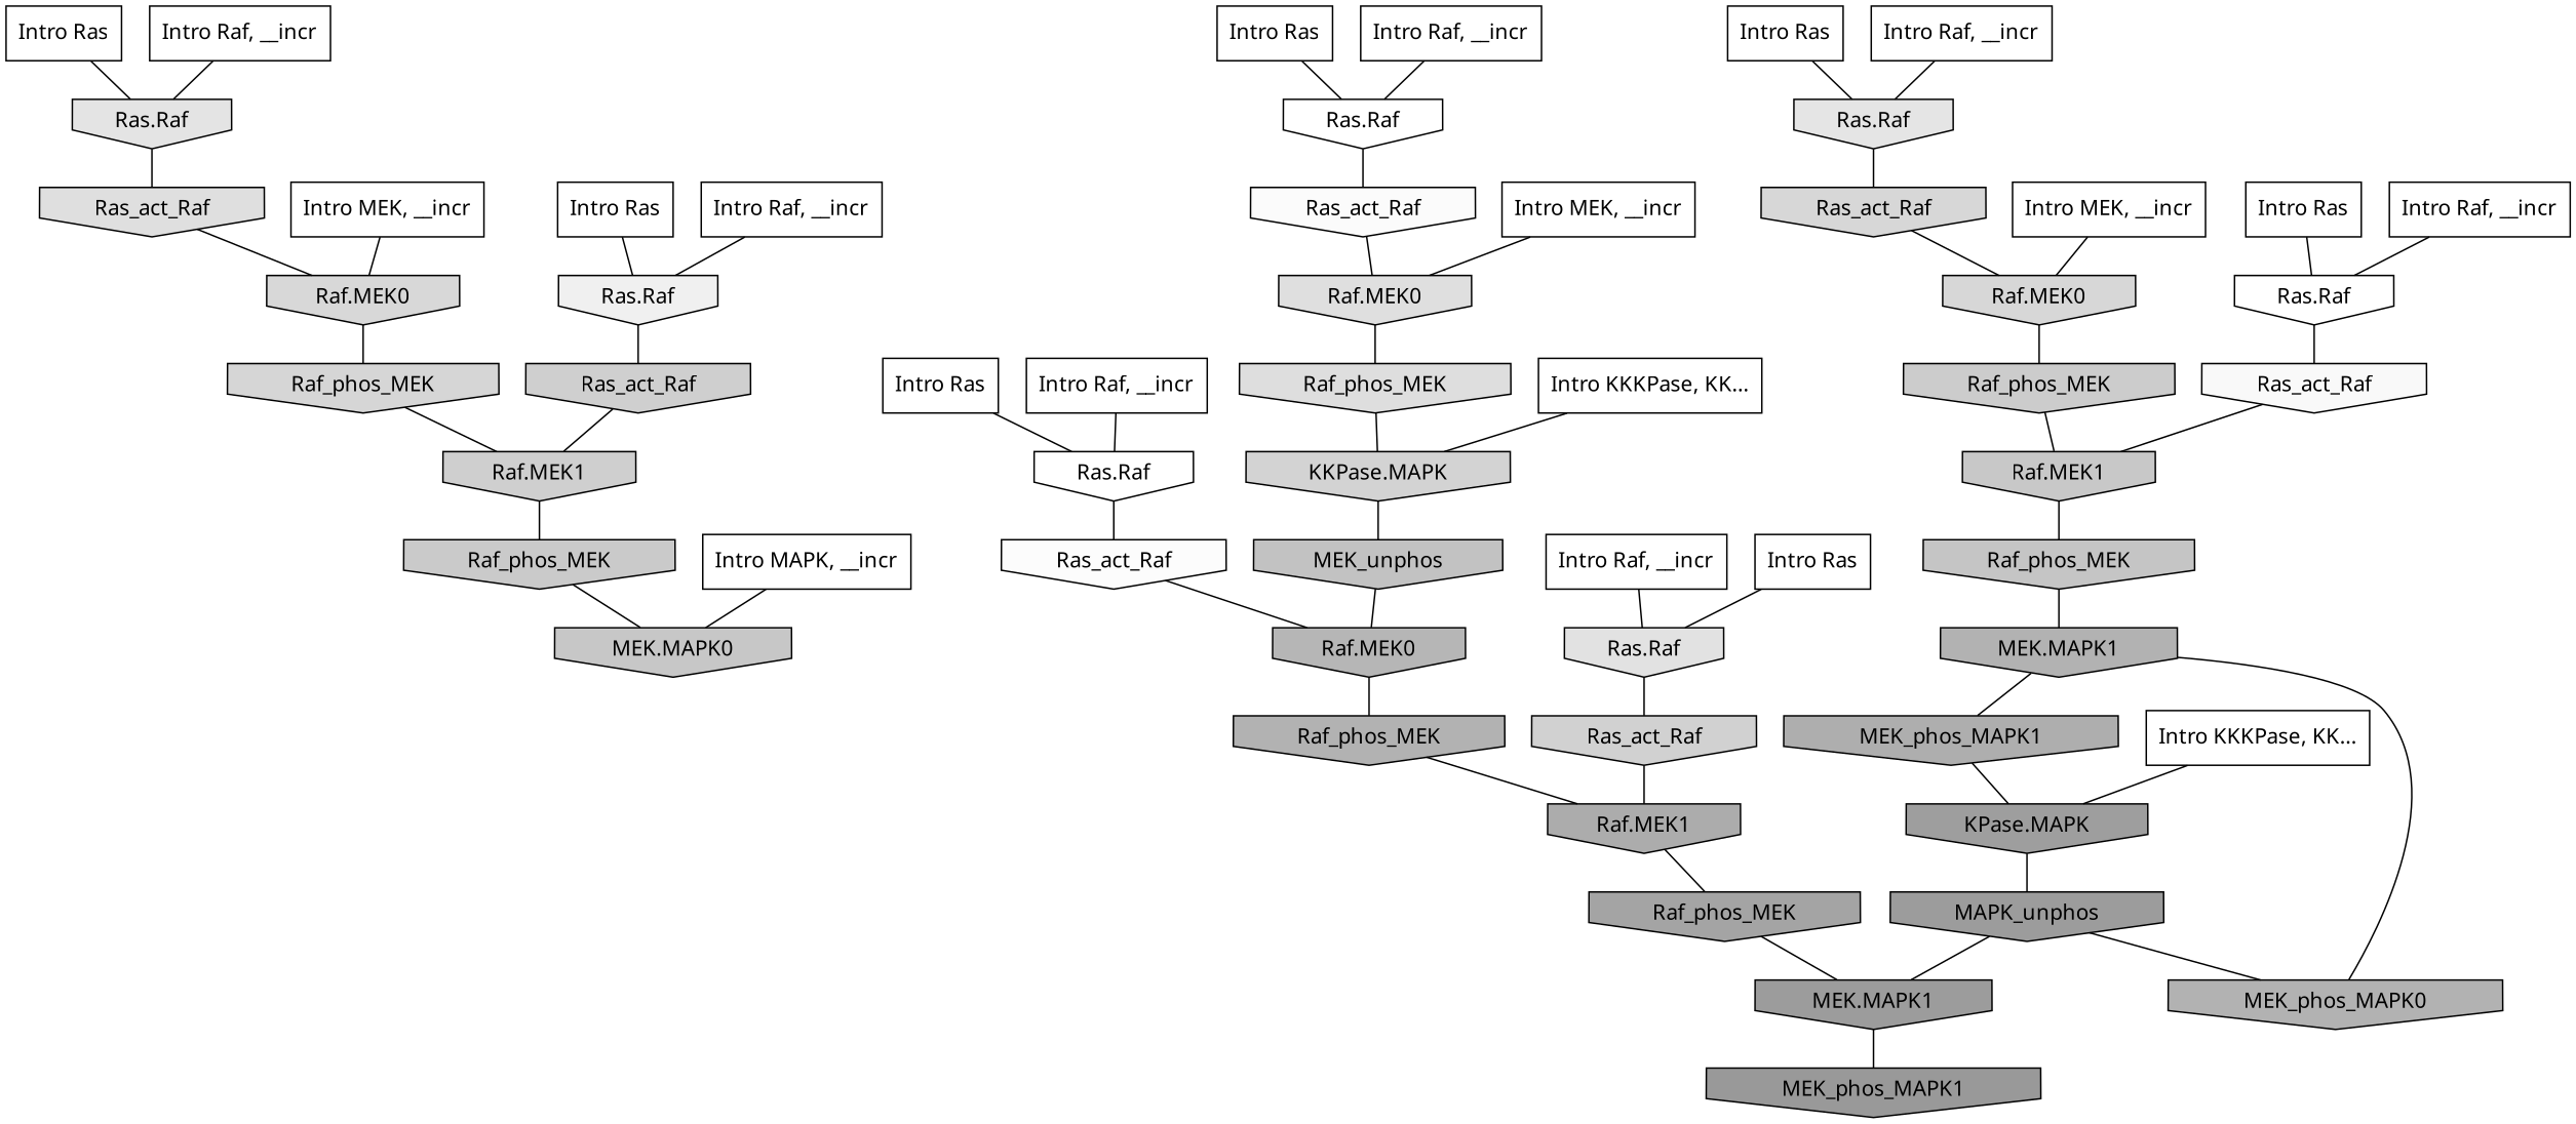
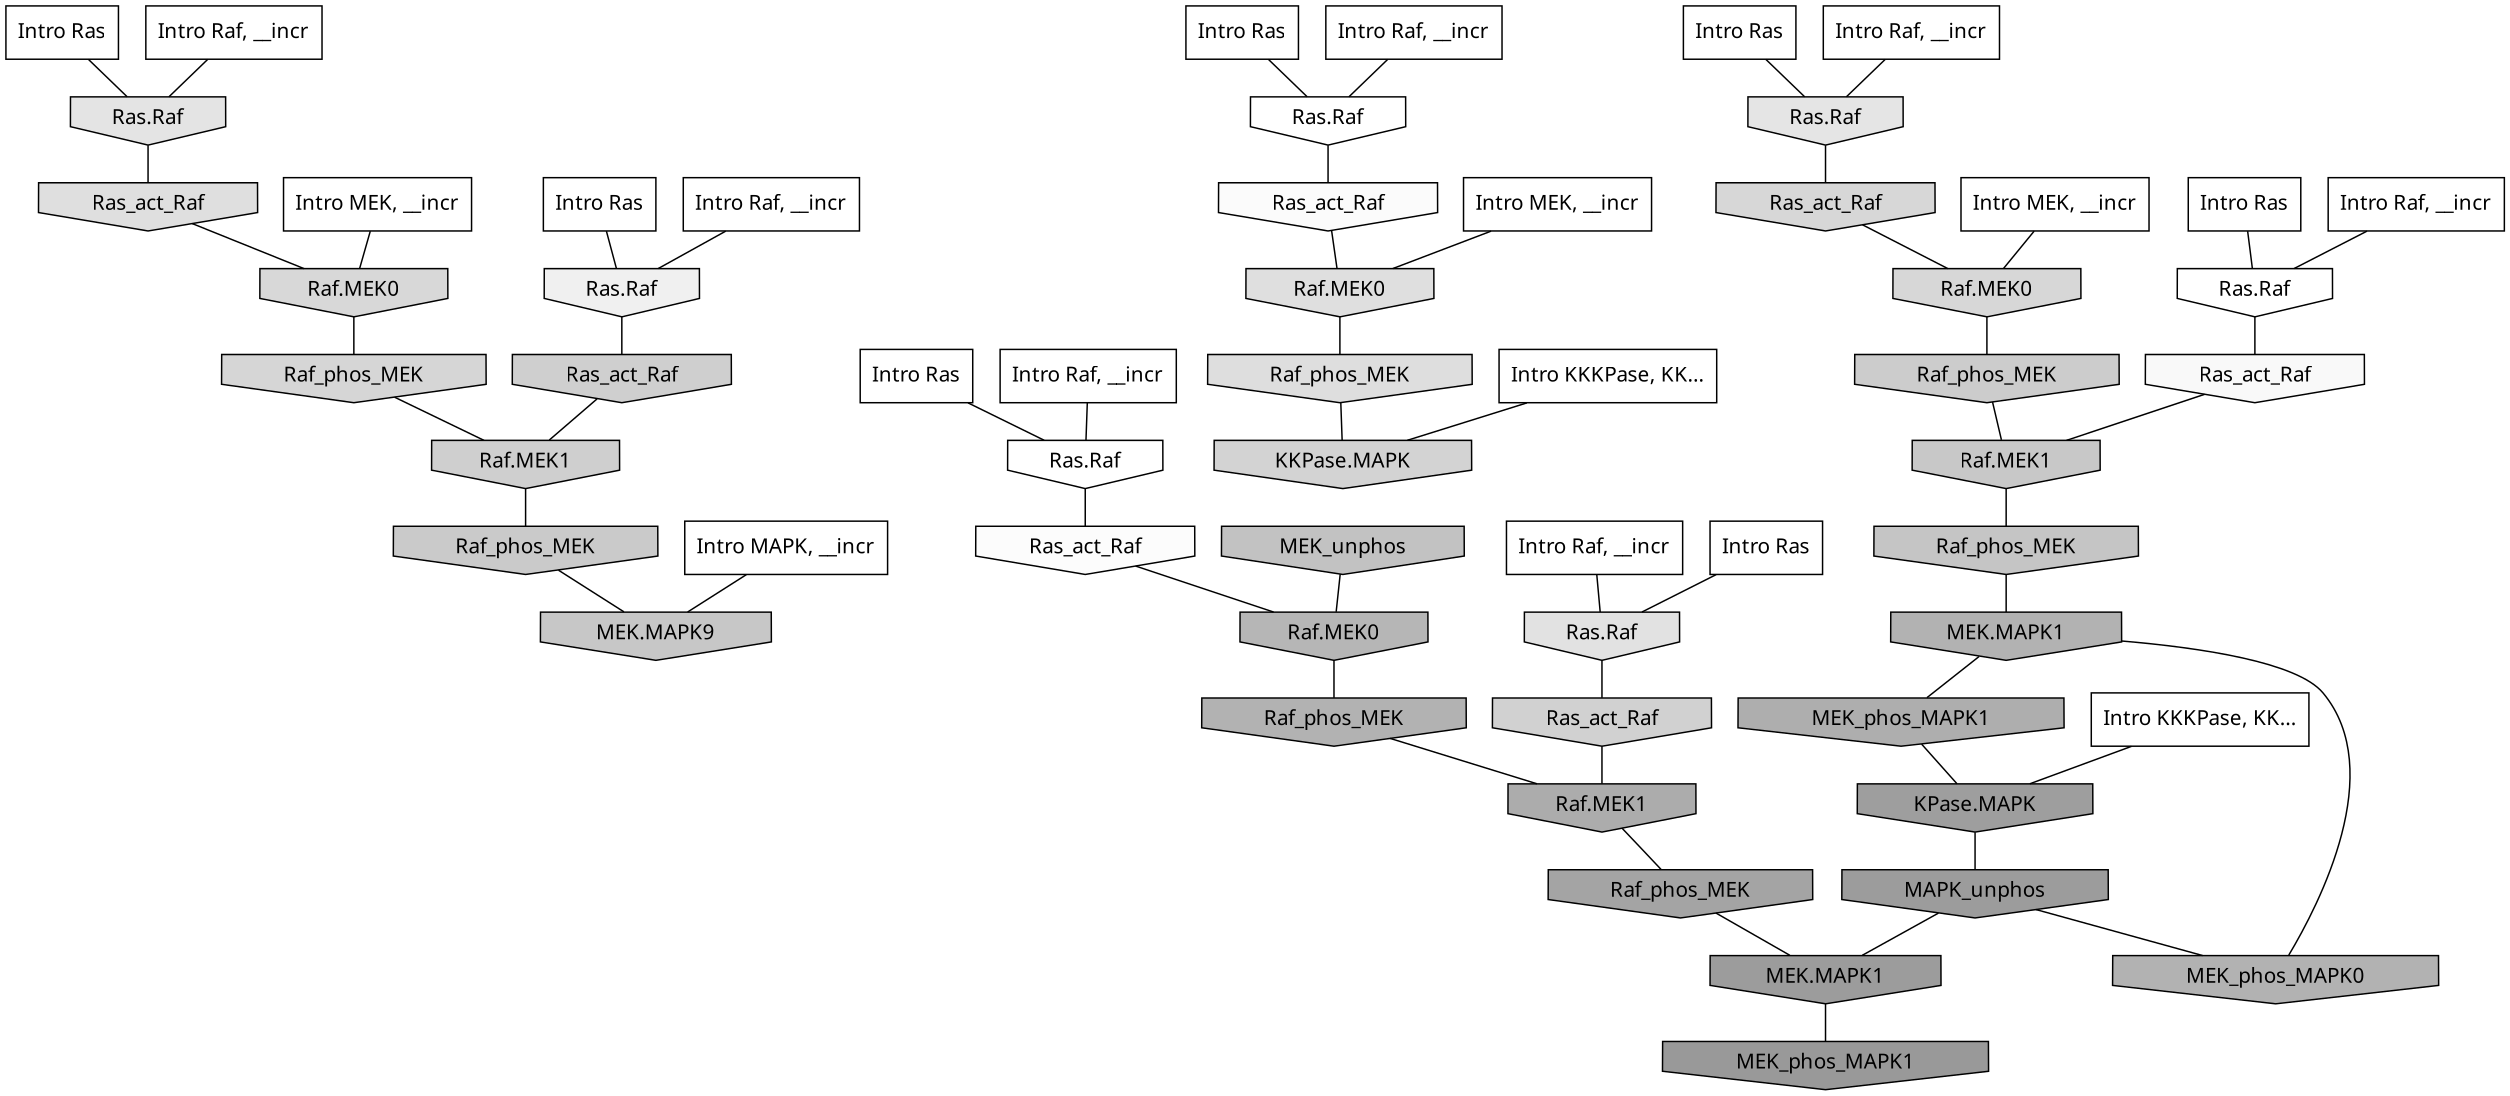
  digraph {
    rankdir=TB
    ranksep=0.30
    node [fillcolor="0.000 0.000 1.000" fontname="CMU Serif" shape=invhouse style=filled]
    edge [color="0.000 0.000 0.000" dir=none fontname="CMU Serif"]
    n1 [label="Intro Ras" shape=rectangle]
    n2 [fillcolor="0.000 0.000 0.894" label="Ras.Raf"]
    n3 [fillcolor="0.000 0.000 0.872" label=Ras_act_Raf]
    n4 [label="Intro Ras" shape=rectangle]
    n5 [fillcolor="0.000 0.000 0.898" label="Ras.Raf"]
    n6 [fillcolor="0.000 0.000 0.842" label=Ras_act_Raf]
    n7 [label="Intro Ras" shape=rectangle]
    n8 [fillcolor="0.000 0.000 0.997" label="Ras.Raf"]
    n9 [fillcolor="0.000 0.000 0.987" label=Ras_act_Raf]
    n10 [label="Intro Ras" shape=rectangle]
    n11 [label="Ras.Raf"]
    n12 [fillcolor="0.000 0.000 0.981" label=Ras_act_Raf]
    n13 [label="Intro Ras" shape=rectangle]
    n14 [label="Ras.Raf"]
    n15 [fillcolor="0.000 0.000 0.974" label=Ras_act_Raf]
    n16 [label="Intro Ras" shape=rectangle]
    n17 [fillcolor="0.000 0.000 0.939" label="Ras.Raf"]
    n18 [fillcolor="0.000 0.000 0.812" label=Ras_act_Raf]
    n19 [label="Intro Ras" shape=rectangle]
    n20 [fillcolor="0.000 0.000 0.885" label="Ras.Raf"]
    n21 [fillcolor="0.000 0.000 0.820" label=Ras_act_Raf]
    n22 [label="Intro Raf, __incr" shape=rectangle]
    n23 [label="Intro Raf, __incr" shape=rectangle]
    n24 [label="Intro Raf, __incr" shape=rectangle]
    n25 [label="Intro Raf, __incr" shape=rectangle]
    n26 [label="Intro Raf, __incr" shape=rectangle]
    n27 [label="Intro Raf, __incr" shape=rectangle]
    n28 [label="Intro Raf, __incr" shape=rectangle]
    n29 [label="Intro MEK, __incr" shape=rectangle]
    n30 [fillcolor="0.000 0.000 0.842" label="Raf.MEK0"]
    n31 [fillcolor="0.000 0.000 0.797" label=Raf_phos_MEK]
    n32 [label="Intro MEK, __incr" shape=rectangle]
    n33 [fillcolor="0.000 0.000 0.845" label="Raf.MEK0"]
    n34 [fillcolor="0.000 0.000 0.839" label=Raf_phos_MEK]
    n35 [label="Intro MEK, __incr" shape=rectangle]
    n36 [fillcolor="0.000 0.000 0.875" label="Raf.MEK0"]
    n37 [fillcolor="0.000 0.000 0.870" label=Raf_phos_MEK]
    n38 [label="Intro MAPK, __incr" shape=rectangle]
-   n39 [fillcolor="0.000 0.000 0.778" label="MEK.MAPK0"]
+   n39 [fillcolor="0.000 0.000 0.778" label="MEK.MAPK9"]
    n40 [label="Intro KKKPase, KK..." shape=rectangle]
    n41 [fillcolor="0.000 0.000 0.826" label="KKPase.MAPK"]
    n42 [fillcolor="0.000 0.000 0.761" label=MEK_unphos]
    n43 [label="Intro KKKPase, KK..." shape=rectangle]
    n44 [fillcolor="0.000 0.000 0.618" label="KPase.MAPK"]
    n45 [fillcolor="0.000 0.000 0.613" label=MAPK_unphos]
    n46 [fillcolor="0.000 0.000 0.782" label="Raf.MEK1"]
    n47 [fillcolor="0.000 0.000 0.712" label="Raf.MEK0"]
    n48 [fillcolor="0.000 0.000 0.696" label=Raf_phos_MEK]
    n49 [fillcolor="0.000 0.000 0.770" label=Raf_phos_MEK]
    n50 [fillcolor="0.000 0.000 0.812" label="Raf.MEK1"]
    n51 [fillcolor="0.000 0.000 0.675" label="Raf.MEK1"]
    n52 [fillcolor="0.000 0.000 0.790" label=Raf_phos_MEK]
    n53 [fillcolor="0.000 0.000 0.641" label=Raf_phos_MEK]
    n54 [fillcolor="0.000 0.000 0.697" label="MEK.MAPK1"]
    n55 [fillcolor="0.000 0.000 0.697" label=MEK_phos_MAPK0]
    n56 [fillcolor="0.000 0.000 0.683" label=MEK_phos_MAPK1]
    n57 [fillcolor="0.000 0.000 0.613" label="MEK.MAPK1"]
    n58 [fillcolor="0.000 0.000 0.600" label=MEK_phos_MAPK1]
    n1 -> n2
    n2 -> n3
    n3 -> n33
    n4 -> n5
    n5 -> n6
    n6 -> n30
    n7 -> n8
    n8 -> n9
    n9 -> n47
    n10 -> n11
    n11 -> n12
    n12 -> n36
    n13 -> n14
    n14 -> n15
    n15 -> n46
    n16 -> n17
    n17 -> n18
    n18 -> n50
    n19 -> n20
    n20 -> n21
    n21 -> n51
    n22 -> n2
    n23 -> n14
    n24 -> n5
    n25 -> n8
    n26 -> n11
    n27 -> n17
    n28 -> n20
    n29 -> n30
    n30 -> n31
    n31 -> n46
    n32 -> n33
    n33 -> n34
    n34 -> n50
    n35 -> n36
    n36 -> n37
    n37 -> n41
    n38 -> n39
    n40 -> n41
-   n41 -> n42
    n42 -> n47
    n43 -> n44
    n44 -> n45
    n45 -> n55
    n45 -> n57
    n46 -> n49
    n47 -> n48
    n48 -> n51
    n49 -> n54
    n50 -> n52
    n51 -> n53
    n52 -> n39
    n53 -> n57
    n54 -> n56
    n55 -> n54
    n56 -> n44
    n57 -> n58
  }
